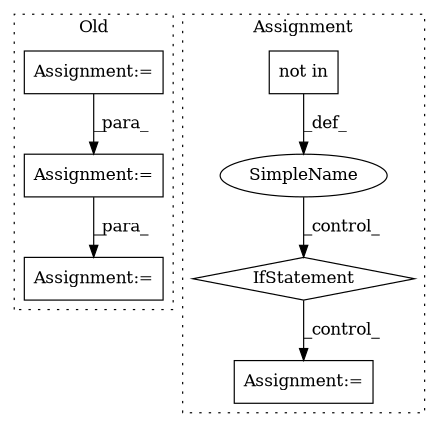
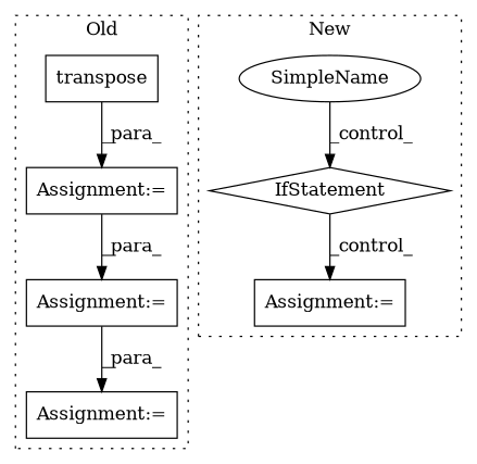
  digraph {
    node [a=7 l=1 shape=box]
+   n1 [a=32 l="10,1" label=transpose s="6294,6309"]
    n2 [label="Assignment:=" s=6377]
    n3 [label="Assignment:=" s=6270]
    n4 [label="Assignment:=" s=6330]
-   n5 [a=108 l=29 label="not in" s=5930]
    n6 [a=25 l="8,2" label=IfStatement s="5922,5959" shape=diamond]
    n7 [a=42 label=SimpleName shape=ellipse l=""]
    n8 [label="Assignment:=" s=5992]
    subgraph cluster_1 {
      label=Old
      style=dotted
+     n1
      n2
      n3
      n4
    }
    subgraph cluster_2 {
-     label=Assignment
+     label=New
      style=dotted
-     n5
      n6
      n7
      n8
    }
+   n1 -> n3 [label=_para_]
    n3 -> n4 [label=_para_]
    n4 -> n2 [label=_para_]
-   n5 -> n7 [label=_def_]
    n6 -> n8 [label=_control_]
    n7 -> n6 [label=_control_]
  }
